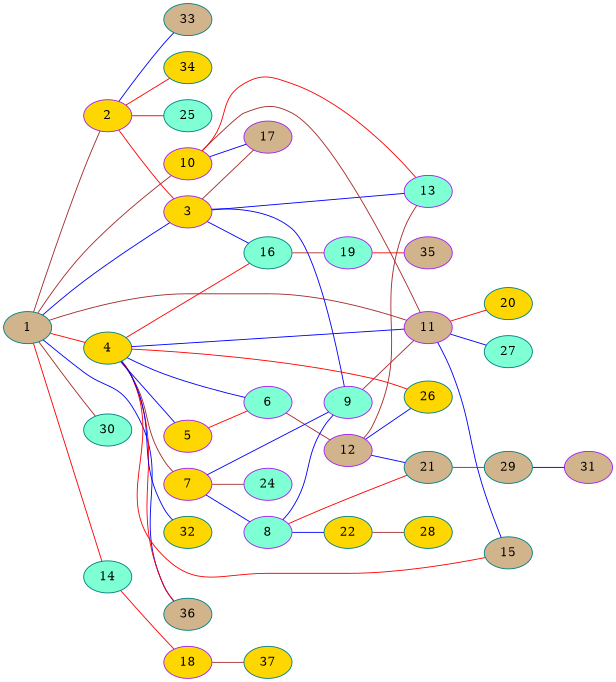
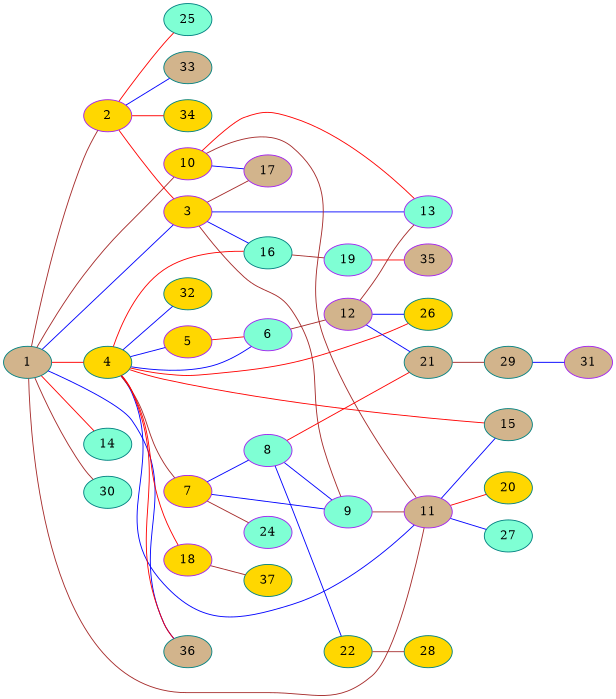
  graph {
    rankdir=LR
    node [color=teal fillcolor=gold style=filled]
    edge [color=blue weight=1.0]
    1 [fillcolor=tan]
    2 [color=purple]
    3 [color=purple]
    4
    10 [color=purple]
    11 [color=purple fillcolor=tan]
    14 [fillcolor=aquamarine]
    30 [fillcolor=aquamarine]
    36 [fillcolor=tan]
    25 [fillcolor=aquamarine]
    33 [fillcolor=tan]
    34
    9 [color=purple fillcolor=aquamarine]
    13 [color=purple fillcolor=aquamarine]
    16 [fillcolor=aquamarine]
    17 [color=purple fillcolor=tan]
    5 [color=purple]
    6 [color=purple fillcolor=aquamarine]
    7 [color=purple]
    15 [fillcolor=tan]
    18 [color=purple]
    26
    32
    20
    27 [fillcolor=aquamarine]
    19 [color=purple fillcolor=aquamarine]
    12 [color=purple fillcolor=tan]
    8 [color=purple fillcolor=aquamarine]
    24 [color=purple fillcolor=aquamarine]
    37
    21 [fillcolor=tan]
    22
    28
    29 [fillcolor=tan]
    35 [color=purple fillcolor=tan]
    31 [color=purple fillcolor=tan]
    1 -- 2 [color=brown]
    1 -- 3
    1 -- 4 [color=red weight=2.0]
    1 -- 10 [color=brown weight=2.0]
    1 -- 11 [color=brown]
    1 -- 14 [color=red]
    1 -- 30 [color=brown]
    1 -- 36
    2 -- 3 [color=red]
    2 -- 25 [color=red]
    2 -- 33
    2 -- 34 [color=red]
-   3 -- 9 [weight=2.0]
+   3 -- 9 [color=brown weight=2.0]
    3 -- 13
    3 -- 16
    3 -- 17 [color=brown]
    4 -- 11
    4 -- 36 [color=red]
    4 -- 16 [color=red weight=3.0]
    4 -- 5
    4 -- 6
    4 -- 7 [color=brown]
    4 -- 15 [color=red]
-   14 -- 18 [color=red]
+   4 -- 18 [color=red]
    4 -- 26 [color=red]
    4 -- 32
    10 -- 11 [color=brown]
    10 -- 13 [color=red]
    10 -- 17
    11 -- 15
    11 -- 20 [color=red]
    11 -- 27
    9 -- 11 [color=brown]
    16 -- 19 [color=brown]
    5 -- 6 [color=red]
    6 -- 12 [color=brown]
    7 -- 9
    7 -- 8
    7 -- 24 [color=brown]
    18 -- 37 [color=brown]
    19 -- 35 [color=red weight=2.0]
    12 -- 13 [color=brown weight=2.0]
    12 -- 26
    12 -- 21
    8 -- 9
    8 -- 21 [color=red]
    8 -- 22 [weight=2.0]
    21 -- 29 [color=brown]
    22 -- 28 [color=brown]
    29 -- 31 [weight=2.0]
  }
